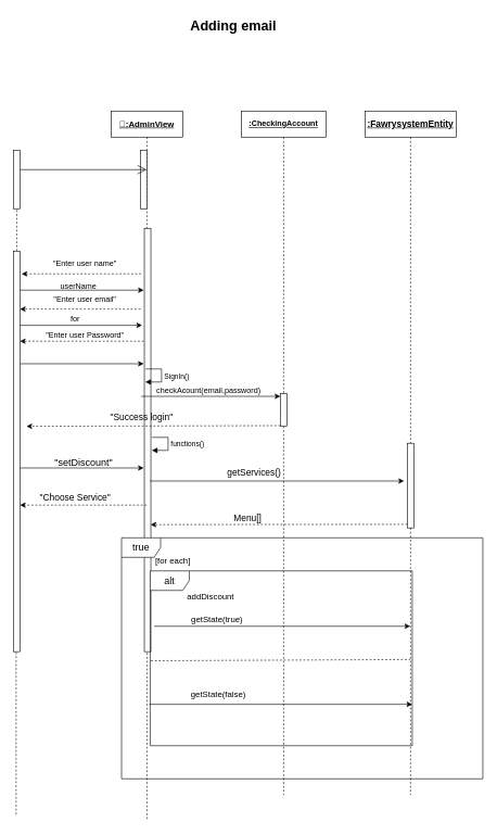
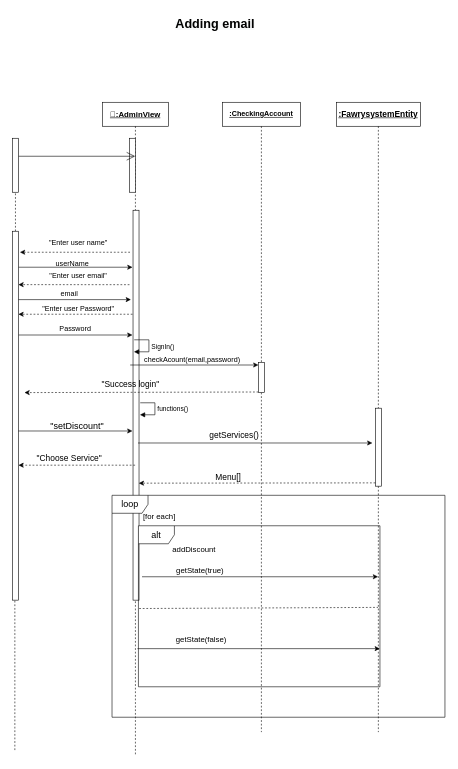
  <mxCell id="0" />
  <mxCell id="1" parent="0" />
  <mxCell id="2" value="" style="endArrow=none;dashed=1;html=1;rounded=0;startArrow=none;" edge="1" parent="1" source="28"><mxGeometry width="50" height="50" relative="1" as="geometry"><mxPoint x="30" y="1020" as="sourcePoint" /><mxPoint x="30" y="230" as="targetPoint" /></mxGeometry></mxCell>
  <mxCell id="3" value="&lt;b style=&quot;&quot;&gt;&lt;u&gt;&lt;font style=&quot;font-size: 13px;&quot;&gt;:ِAdminView&lt;/font&gt;&lt;/u&gt;&lt;/b&gt;" style="shape=umlLifeline;perimeter=lifelinePerimeter;whiteSpace=wrap;html=1;container=1;collapsible=0;recursiveResize=0;outlineConnect=0;" vertex="1" parent="1"><mxGeometry x="170" y="170" width="110" height="1090" as="geometry" /></mxCell>
  <mxCell id="4" value="" style="html=1;points=[];perimeter=orthogonalPerimeter;fontSize=12;" vertex="1" parent="3"><mxGeometry x="45" y="60" width="10" height="90" as="geometry" /></mxCell>
  <mxCell id="5" value="" style="html=1;points=[];perimeter=orthogonalPerimeter;fontSize=12;" vertex="1" parent="3"><mxGeometry x="51" y="180" width="10" height="650" as="geometry" /></mxCell>
  <mxCell id="6" value="&lt;u&gt;&lt;b&gt;:CheckingAccount&lt;/b&gt;&lt;/u&gt;" style="shape=umlLifeline;perimeter=lifelinePerimeter;whiteSpace=wrap;html=1;container=1;collapsible=0;recursiveResize=0;outlineConnect=0;" vertex="1" parent="1"><mxGeometry x="370" y="170" width="130" height="1050" as="geometry" /></mxCell>
  <mxCell id="7" value="&lt;span style=&quot;font-size: 14px;&quot;&gt;getServices()&lt;/span&gt;" style="text;html=1;strokeColor=none;fillColor=none;align=center;verticalAlign=middle;whiteSpace=wrap;rounded=0;fontSize=12;" vertex="1" parent="6"><mxGeometry x="-10" y="541" width="60" height="30" as="geometry" /></mxCell>
  <mxCell id="8" value="" style="endArrow=open;endFill=1;endSize=12;html=1;rounded=0;" edge="1" parent="1" target="3"><mxGeometry width="160" relative="1" as="geometry"><mxPoint x="30" y="260" as="sourcePoint" /><mxPoint x="480" y="330" as="targetPoint" /></mxGeometry></mxCell>
  <mxCell id="9" value="SignIn()" style="edgeStyle=orthogonalEdgeStyle;html=1;align=left;spacingLeft=2;endArrow=block;rounded=0;entryX=1;entryY=0;" edge="1" parent="1"><mxGeometry relative="1" as="geometry"><mxPoint x="223" y="566" as="sourcePoint" /><Array as="points"><mxPoint x="247.5" y="566" /></Array><mxPoint x="222.5" y="586" as="targetPoint" /></mxGeometry></mxCell>
  <mxCell id="10" value="" style="endArrow=classic;html=1;rounded=0;exitX=0.483;exitY=0.273;exitDx=0;exitDy=0;exitPerimeter=0;entryX=0.155;entryY=0.273;entryDx=0;entryDy=0;entryPerimeter=0;dashed=1;" edge="1" parent="1"><mxGeometry width="50" height="50" relative="1" as="geometry"><mxPoint x="220.14" y="523.37" as="sourcePoint" /><mxPoint x="29.9" y="523.37" as="targetPoint" /></mxGeometry></mxCell>
  <mxCell id="11" value="&quot;Enter user name&quot;" style="text;html=1;strokeColor=none;fillColor=none;align=center;verticalAlign=middle;whiteSpace=wrap;rounded=0;" vertex="1" parent="1"><mxGeometry x="75" y="390" width="110" height="30" as="geometry" /></mxCell>
  <mxCell id="12" value="userName" style="text;html=1;strokeColor=none;fillColor=none;align=center;verticalAlign=middle;whiteSpace=wrap;rounded=0;" vertex="1" parent="1"><mxGeometry x="90" y="425" width="60" height="30" as="geometry" /></mxCell>
  <mxCell id="13" value="" style="endArrow=classic;html=1;rounded=0;dashed=1;startArrow=none;" edge="1" parent="1"><mxGeometry width="50" height="50" relative="1" as="geometry"><mxPoint x="216" y="420" as="sourcePoint" /><mxPoint x="32.42" y="420" as="targetPoint" /></mxGeometry></mxCell>
  <mxCell id="14" value="&quot;Enter user email&quot;" style="text;html=1;strokeColor=none;fillColor=none;align=center;verticalAlign=middle;whiteSpace=wrap;rounded=0;" vertex="1" parent="1"><mxGeometry x="75" y="445" width="110" height="30" as="geometry" /></mxCell>
  <mxCell id="15" value="" style="endArrow=classic;html=1;rounded=0;exitX=0.155;exitY=0.364;exitDx=0;exitDy=0;exitPerimeter=0;entryX=0.483;entryY=0.364;entryDx=0;entryDy=0;entryPerimeter=0;" edge="1" parent="1"><mxGeometry width="50" height="50" relative="1" as="geometry"><mxPoint x="29.86" y="445" as="sourcePoint" /><mxPoint x="220.1" y="445" as="targetPoint" /></mxGeometry></mxCell>
- <mxCell id="16" value="for" style="text;html=1;strokeColor=none;fillColor=none;align=center;verticalAlign=middle;whiteSpace=wrap;rounded=0;" vertex="1" parent="1"><mxGeometry x="84.98" y="475" width="60" height="30" as="geometry" /></mxCell>
+ <mxCell id="16" value="email" style="text;html=1;strokeColor=none;fillColor=none;align=center;verticalAlign=middle;whiteSpace=wrap;rounded=0;" vertex="1" parent="1"><mxGeometry x="84.98" y="475" width="60" height="30" as="geometry" /></mxCell>
  <mxCell id="17" value="&quot;Enter user Password&quot;" style="text;html=1;strokeColor=none;fillColor=none;align=center;verticalAlign=middle;whiteSpace=wrap;rounded=0;" vertex="1" parent="1"><mxGeometry x="60" y="500" width="140.02" height="30" as="geometry" /></mxCell>
  <mxCell id="18" value="" style="endArrow=classic;html=1;rounded=0;" edge="1" parent="1"><mxGeometry width="50" height="50" relative="1" as="geometry"><mxPoint x="30" y="558" as="sourcePoint" /><mxPoint x="220" y="558" as="targetPoint" /></mxGeometry></mxCell>
+ <mxCell id="19" value="Password" style="text;html=1;strokeColor=none;fillColor=none;align=center;verticalAlign=middle;whiteSpace=wrap;rounded=0;" vertex="1" parent="1"><mxGeometry x="94.98" y="533" width="60" height="30" as="geometry" /></mxCell>
  <mxCell id="20" value="" style="endArrow=classic;html=1;rounded=0;" edge="1" parent="1"><mxGeometry width="50" height="50" relative="1" as="geometry"><mxPoint x="27.5" y="499" as="sourcePoint" /><mxPoint x="217.5" y="499" as="targetPoint" /></mxGeometry></mxCell>
  <mxCell id="21" value="" style="endArrow=classic;html=1;rounded=0;exitX=0.483;exitY=0.273;exitDx=0;exitDy=0;exitPerimeter=0;dashed=1;" edge="1" parent="1"><mxGeometry width="50" height="50" relative="1" as="geometry"><mxPoint x="215.06" y="474.09" as="sourcePoint" /><mxPoint x="29.94" y="474" as="targetPoint" /></mxGeometry></mxCell>
  <mxCell id="22" value="" style="endArrow=classic;html=1;rounded=0;exitX=0.5;exitY=0;exitDx=0;exitDy=0;" edge="1" parent="1"><mxGeometry width="50" height="50" relative="1" as="geometry"><mxPoint x="216.25" y="608" as="sourcePoint" /><mxPoint x="430" y="608" as="targetPoint" /></mxGeometry></mxCell>
  <mxCell id="23" value="checkAcount(email,password)" style="text;html=1;strokeColor=none;fillColor=none;align=center;verticalAlign=middle;whiteSpace=wrap;rounded=0;" vertex="1" parent="1"><mxGeometry x="270" y="584" width="100" height="30" as="geometry" /></mxCell>
  <mxCell id="24" value="" style="endArrow=classic;html=1;rounded=0;dashed=1;" edge="1" parent="1"><mxGeometry width="50" height="50" relative="1" as="geometry"><mxPoint x="430" y="653" as="sourcePoint" /><mxPoint x="40" y="654" as="targetPoint" /></mxGeometry></mxCell>
  <mxCell id="25" value="&lt;u&gt;&lt;b&gt;:FawrysystemEntity&lt;/b&gt;&lt;/u&gt;" style="shape=umlLifeline;perimeter=lifelinePerimeter;whiteSpace=wrap;html=1;container=1;collapsible=0;recursiveResize=0;outlineConnect=0;fontSize=14;" vertex="1" parent="1"><mxGeometry x="560" y="170" width="140" height="1050" as="geometry" /></mxCell>
  <mxCell id="26" value="" style="html=1;points=[];perimeter=orthogonalPerimeter;fontSize=12;" vertex="1" parent="25"><mxGeometry x="65" y="510" width="10" height="130" as="geometry" /></mxCell>
  <mxCell id="27" value="" style="endArrow=classic;html=1;rounded=0;dashed=1;entryX=0.96;entryY=0.7;entryDx=0;entryDy=0;entryPerimeter=0;" edge="1" parent="25" target="5"><mxGeometry width="50" height="50" relative="1" as="geometry"><mxPoint x="65.0" y="634.5" as="sourcePoint" /><mxPoint x="-325" y="635.5" as="targetPoint" /></mxGeometry></mxCell>
  <mxCell id="28" value="" style="html=1;points=[];perimeter=orthogonalPerimeter;fontSize=12;" vertex="1" parent="1"><mxGeometry x="20" y="230" width="10" height="90" as="geometry" /></mxCell>
  <mxCell id="29" value="" style="endArrow=none;dashed=1;html=1;rounded=0;startArrow=none;" edge="1" parent="1" source="30" target="28"><mxGeometry width="50" height="50" relative="1" as="geometry"><mxPoint x="30" y="1020" as="sourcePoint" /><mxPoint x="30" y="230" as="targetPoint" /></mxGeometry></mxCell>
  <mxCell id="30" value="" style="html=1;points=[];perimeter=orthogonalPerimeter;fontSize=12;" vertex="1" parent="1"><mxGeometry x="20" y="385" width="10" height="615" as="geometry" /></mxCell>
  <mxCell id="31" value="" style="endArrow=none;dashed=1;html=1;rounded=0;startArrow=none;" edge="1" parent="1" target="30"><mxGeometry width="50" height="50" relative="1" as="geometry"><mxPoint x="24" y="1250" as="sourcePoint" /><mxPoint x="30" y="320" as="targetPoint" /></mxGeometry></mxCell>
  <mxCell id="32" value="&lt;font style=&quot;font-size: 14px;&quot;&gt;&quot;Success login&quot;&lt;/font&gt;" style="text;html=1;strokeColor=none;fillColor=none;align=center;verticalAlign=middle;whiteSpace=wrap;rounded=0;" vertex="1" parent="1"><mxGeometry x="82.5" y="625" width="267.5" height="30" as="geometry" /></mxCell>
  <mxCell id="33" value="" style="html=1;points=[];perimeter=orthogonalPerimeter;fontSize=12;" vertex="1" parent="1"><mxGeometry x="430" y="604" width="10" height="50" as="geometry" /></mxCell>
  <mxCell id="34" value="" style="endArrow=classic;html=1;rounded=0;fontSize=14;dashed=1;" edge="1" parent="1"><mxGeometry width="50" height="50" relative="1" as="geometry"><mxPoint x="224.5" y="775" as="sourcePoint" /><mxPoint x="30" y="775" as="targetPoint" /></mxGeometry></mxCell>
  <mxCell id="35" value="&quot;Choose Service&quot;" style="text;html=1;strokeColor=none;fillColor=none;align=center;verticalAlign=middle;whiteSpace=wrap;rounded=0;fontSize=14;" vertex="1" parent="1"><mxGeometry x="45" y="748" width="140" height="30" as="geometry" /></mxCell>
  <mxCell id="36" value="" style="endArrow=classic;html=1;rounded=0;fontSize=12;" edge="1" parent="1"><mxGeometry width="50" height="50" relative="1" as="geometry"><mxPoint x="229.324" y="738" as="sourcePoint" /><mxPoint x="620" y="738" as="targetPoint" /></mxGeometry></mxCell>
  <mxCell id="37" value="&lt;b style=&quot;color: rgb(0, 0, 0); font-family: Helvetica; font-size: 12px; font-style: normal; font-variant-ligatures: normal; font-variant-caps: normal; letter-spacing: normal; orphans: 2; text-align: center; text-indent: 0px; text-transform: none; widows: 2; word-spacing: 0px; -webkit-text-stroke-width: 0px; background-color: rgb(248, 249, 250); text-decoration-thickness: initial; text-decoration-style: initial; text-decoration-color: initial;&quot;&gt;&lt;font style=&quot;font-size: 21px;&quot;&gt;Adding email&lt;/font&gt;&lt;/b&gt;" style="text;whiteSpace=wrap;html=1;fontSize=21;" vertex="1" parent="1"><mxGeometry x="290" y="20" width="230" height="50" as="geometry" /></mxCell>
  <mxCell id="38" value="functions()" style="edgeStyle=orthogonalEdgeStyle;html=1;align=left;spacingLeft=2;endArrow=block;rounded=0;entryX=1;entryY=0;" edge="1" parent="1"><mxGeometry relative="1" as="geometry"><mxPoint x="233" y="671" as="sourcePoint" /><Array as="points"><mxPoint x="257.5" y="671" /></Array><mxPoint x="232.5" y="691" as="targetPoint" /></mxGeometry></mxCell>
  <mxCell id="39" value="" style="endArrow=classic;html=1;rounded=0;" edge="1" parent="1"><mxGeometry width="50" height="50" relative="1" as="geometry"><mxPoint x="29.98" y="718" as="sourcePoint" /><mxPoint x="219.98" y="718" as="targetPoint" /></mxGeometry></mxCell>
  <mxCell id="40" value="&lt;font style=&quot;font-size: 15px;&quot;&gt;&quot;setDiscount&quot;&lt;/font&gt;" style="text;html=1;strokeColor=none;fillColor=none;align=center;verticalAlign=middle;whiteSpace=wrap;rounded=0;fontSize=14;" vertex="1" parent="1"><mxGeometry x="98.01" y="695" width="60" height="30" as="geometry" /></mxCell>
  <mxCell id="41" value="&lt;span style=&quot;font-size: 14px;&quot;&gt;Menu[]&lt;/span&gt;" style="text;html=1;strokeColor=none;fillColor=none;align=center;verticalAlign=middle;whiteSpace=wrap;rounded=0;fontSize=12;" vertex="1" parent="1"><mxGeometry x="350" y="780" width="60" height="30" as="geometry" /></mxCell>
  <mxCell id="42" value="alt" style="shape=umlFrame;whiteSpace=wrap;html=1;fontSize=15;" vertex="1" parent="1"><mxGeometry x="230" y="876" width="402.63" height="268.42" as="geometry" /></mxCell>
  <mxCell id="43" value="addDiscount" style="text;align=center;fontStyle=0;verticalAlign=middle;spacingLeft=3;spacingRight=3;strokeColor=none;rotatable=0;points=[[0,0.5],[1,0.5]];portConstraint=eastwest;fontSize=13;" vertex="1" parent="1"><mxGeometry x="283" y="901" width="80" height="26" as="geometry" /></mxCell>
  <mxCell id="44" value="" style="endArrow=classic;html=1;rounded=0;fontSize=14;exitX=1.5;exitY=0.94;exitDx=0;exitDy=0;exitPerimeter=0;" edge="1" parent="1" source="5" target="25"><mxGeometry width="50" height="50" relative="1" as="geometry"><mxPoint x="280" y="958" as="sourcePoint" /><mxPoint x="586.67" y="958.37" as="targetPoint" /></mxGeometry></mxCell>
  <mxCell id="45" value="" style="endArrow=none;dashed=1;html=1;rounded=0;fontSize=14;entryX=0.992;entryY=0.507;entryDx=0;entryDy=0;entryPerimeter=0;exitX=0.003;exitY=0.514;exitDx=0;exitDy=0;exitPerimeter=0;" edge="1" parent="1" source="42" target="42"><mxGeometry width="50" height="50" relative="1" as="geometry"><mxPoint x="279" y="1026" as="sourcePoint" /><mxPoint x="778" y="1136" as="targetPoint" /></mxGeometry></mxCell>
- <mxCell id="46" value="true" style="shape=umlFrame;whiteSpace=wrap;html=1;fontSize=15;" vertex="1" parent="1"><mxGeometry x="186" y="825.21" width="555" height="370" as="geometry" /></mxCell>
+ <mxCell id="46" value="loop" style="shape=umlFrame;whiteSpace=wrap;html=1;fontSize=15;" vertex="1" parent="1"><mxGeometry x="186" y="825.21" width="555" height="370" as="geometry" /></mxCell>
  <mxCell id="47" value="[for each]" style="text;align=center;fontStyle=0;verticalAlign=middle;spacingLeft=3;spacingRight=3;strokeColor=none;rotatable=0;points=[[0,0.5],[1,0.5]];portConstraint=eastwest;fontSize=13;" vertex="1" parent="1"><mxGeometry x="225" y="846" width="80" height="26" as="geometry" /></mxCell>
  <mxCell id="48" value="getState(true)" style="text;align=center;fontStyle=0;verticalAlign=middle;spacingLeft=3;spacingRight=3;strokeColor=none;rotatable=0;points=[[0,0.5],[1,0.5]];portConstraint=eastwest;fontSize=13;" vertex="1" parent="1"><mxGeometry x="293" y="936" width="80" height="26" as="geometry" /></mxCell>
  <mxCell id="49" value="" style="endArrow=classic;html=1;rounded=0;fontSize=14;exitX=0.504;exitY=0.955;exitDx=0;exitDy=0;exitPerimeter=0;" edge="1" parent="1"><mxGeometry width="50" height="50" relative="1" as="geometry"><mxPoint x="228.44" y="1080.85" as="sourcePoint" /><mxPoint x="632.5" y="1080.85" as="targetPoint" /></mxGeometry></mxCell>
  <mxCell id="50" value="getState(false)" style="text;align=center;fontStyle=0;verticalAlign=middle;spacingLeft=3;spacingRight=3;strokeColor=none;rotatable=0;points=[[0,0.5],[1,0.5]];portConstraint=eastwest;fontSize=13;" vertex="1" parent="1"><mxGeometry x="295" y="1052" width="80" height="26" as="geometry" /></mxCell>
